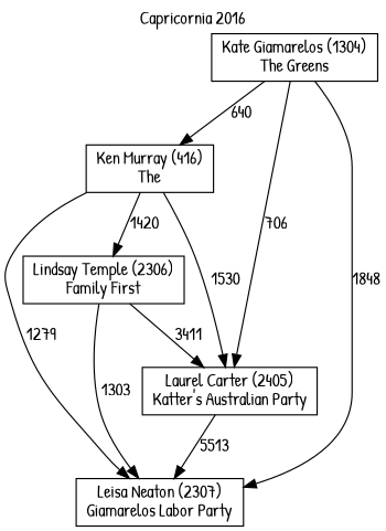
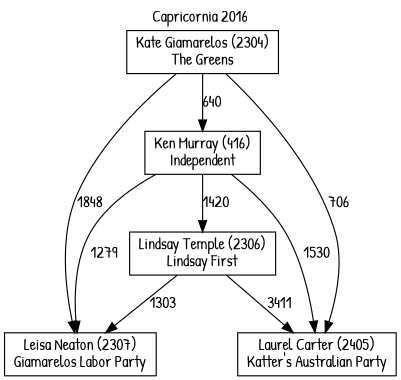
  digraph {
    fontname="Patrick Hand"
    label="Capricornia 2016"
    labelloc=t
    mclimit=10
    node [fontname="Patrick Hand" shape=box]
    edge [fontname="Patrick Hand"]
-   n1 [label="Lindsay Temple (2306)\nFamily First"]
+   n1 [label="Lindsay Temple (2306)\nLindsay First"]
    n2 [label="Laurel Carter (2405)\nKatter's Australian Party"]
    n3 [label="Leisa Neaton (2307)\nGiamarelos Labor Party"]
-   n4 [label="Ken Murray (416)\nThe"]
-   n5 [label="Kate Giamarelos (1304)\nThe Greens"]
+   n4 [label="Ken Murray (416)\nIndependent"]
+   n5 [label="Kate Giamarelos (2304)\nThe Greens"]
    n1 -> n2 [label=3411]
    n1 -> n3 [label=1303]
-   n2 -> n3 [label=5513]
    n4 -> n1 [label=1420]
    n4 -> n2 [label=1530]
    n4 -> n3 [label=1279]
    n5 -> n2 [label=706]
    n5 -> n3 [label=1848]
    n5 -> n4 [label=640]
  }
